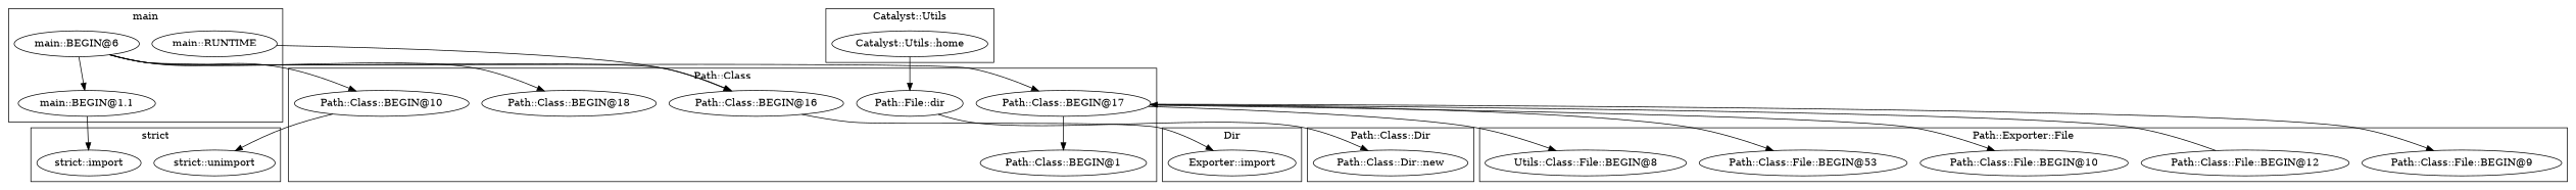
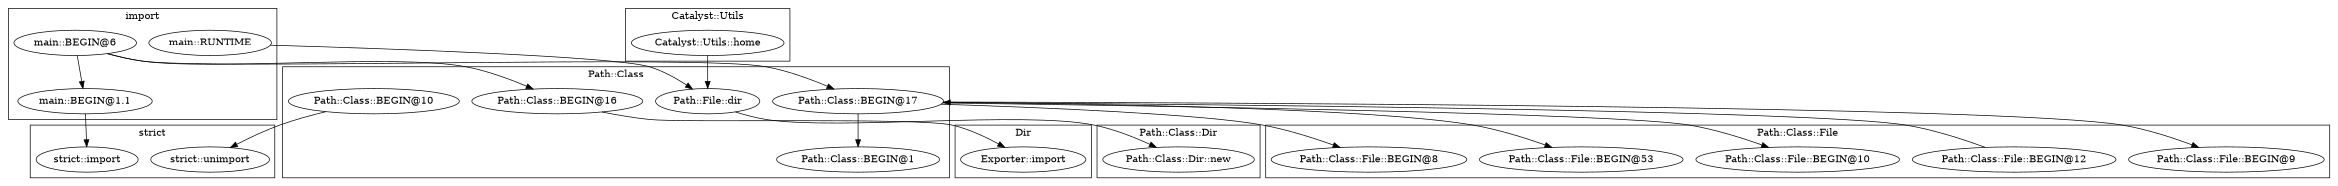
  digraph {
    "Path::Class::BEGIN@1"
    "Path::Class::BEGIN@16"
    n3 [label="Path::File::dir"]
-   "Path::Class::BEGIN@18"
    "Path::Class::BEGIN@17"
    "Path::Class::BEGIN@10"
    "Path::Class::Dir::new"
    "main::RUNTIME"
    "main::BEGIN@1.1"
    "main::BEGIN@6"
    "Exporter::import"
    "Catalyst::Utils::home"
    "Path::Class::File::BEGIN@9"
    "Path::Class::File::BEGIN@12"
    "Path::Class::File::BEGIN@10"
    "Path::Class::File::BEGIN@53"
-   "Path::Class::File::BEGIN@8" [label="Utils::Class::File::BEGIN@8"]
+   "Path::Class::File::BEGIN@8"
    "strict::unimport"
    "strict::import"
    subgraph cluster_1 {
      label="Path::Class"
      "Path::Class::BEGIN@1"
      "Path::Class::BEGIN@16"
      n3
-     "Path::Class::BEGIN@18"
      "Path::Class::BEGIN@17"
      "Path::Class::BEGIN@10"
    }
    subgraph cluster_2 {
      label="Path::Class::Dir"
      "Path::Class::Dir::new"
    }
    subgraph cluster_3 {
-     label=main
+     label=import
      "main::RUNTIME"
      "main::BEGIN@1.1"
      "main::BEGIN@6"
    }
    subgraph cluster_4 {
      label=Dir
      "Exporter::import"
    }
    subgraph cluster_5 {
      label="Catalyst::Utils"
      "Catalyst::Utils::home"
    }
    subgraph cluster_6 {
-     label="Path::Exporter::File"
+     label="Path::Class::File"
      "Path::Class::File::BEGIN@9"
      "Path::Class::File::BEGIN@12"
      "Path::Class::File::BEGIN@10"
      "Path::Class::File::BEGIN@53"
      "Path::Class::File::BEGIN@8"
    }
    subgraph cluster_7 {
      label="strict"
      "strict::unimport"
      "strict::import"
    }
    "Path::Class::BEGIN@16" -> "Exporter::import"
    n3 -> "Path::Class::Dir::new"
    "Path::Class::BEGIN@17" -> "Path::Class::BEGIN@1"
    "Path::Class::BEGIN@17" -> "Path::Class::File::BEGIN@9"
    "Path::Class::BEGIN@17" -> "Path::Class::File::BEGIN@10"
    "Path::Class::BEGIN@17" -> "Path::Class::File::BEGIN@53"
    "Path::Class::BEGIN@17" -> "Path::Class::File::BEGIN@8"
    "Path::Class::BEGIN@10" -> "strict::unimport"
-   "main::RUNTIME" -> "Path::Class::BEGIN@16"
+   "main::RUNTIME" -> n3
    "main::BEGIN@1.1" -> "strict::import"
    "main::BEGIN@6" -> "Path::Class::BEGIN@16"
-   "main::BEGIN@6" -> "Path::Class::BEGIN@18"
    "main::BEGIN@6" -> "Path::Class::BEGIN@17"
-   "main::BEGIN@6" -> "Path::Class::BEGIN@10"
    "main::BEGIN@6" -> "main::BEGIN@1.1"
    "Catalyst::Utils::home" -> n3
    "Path::Class::File::BEGIN@12" -> "Path::Class::BEGIN@17"
  }
